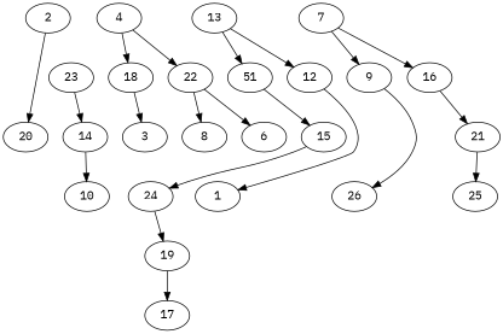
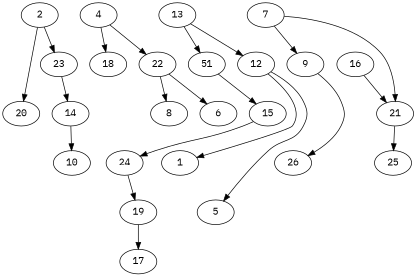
  digraph {
    fontname="IBM Plex Mono"
    node [fontname="IBM Plex Mono"]
    edge [fontname="IBM Plex Mono" weight=0]
    2
    20
    23
    14
    4
    18
    22
    n8 [label=51]
    13
    12
-   3
    8
    6
    7
    9
    16
    26
    21
    15
    24
    1
+   5
    10
    19
    25
    17
    2 -> 20
+   2 -> 23
    23 -> 14
    14 -> 10
    4 -> 18
    4 -> 22
-   18 -> 3
    22 -> 8
    22 -> 6
    n8 -> 15
    13 -> n8
    13 -> 12
    12 -> 1
+   12 -> 5
    7 -> 9
-   7 -> 16
+   7 -> 21
    9 -> 26
    16 -> 21
    21 -> 25
    15 -> 24
    24 -> 19
    19 -> 17
  }
